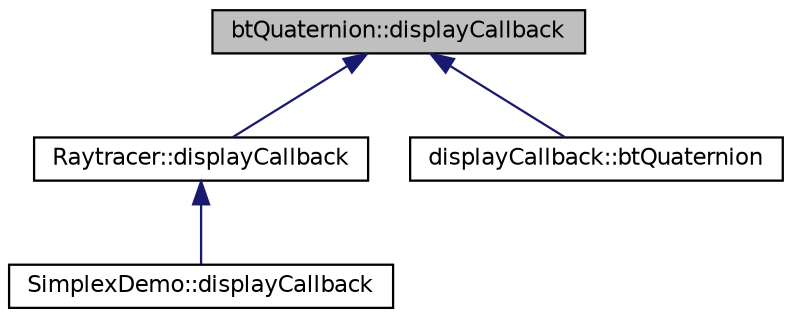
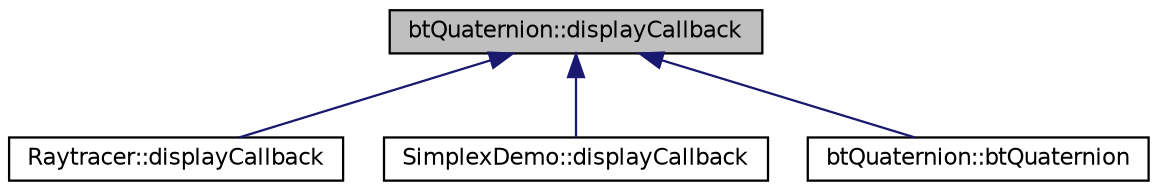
  digraph {
    rankdir=TB
    node [color=black fillcolor=white fontname=Helvetica fontsize=10 shape=record style=filled]
    edge [color=midnightblue dir=back fontname=Helvetica fontsize=10 labelfontname=Helvetica labelfontsize=10 style=solid]
    n1 [fillcolor=grey75 fontcolor=black height=0.2 label="btQuaternion::displayCallback" width=0.4]
    n2 [height=0.2 label="Raytracer::displayCallback" width=0.4]
    n3 [height=0.2 label="SimplexDemo::displayCallback" width=0.4]
-   n4 [height=0.2 label="displayCallback::btQuaternion" width=0.4]
+   n4 [height=0.2 label="btQuaternion::btQuaternion" width=0.4]
    n1 -> n2
-   n2 -> n3
+   n1 -> n3
    n1 -> n4
  }
